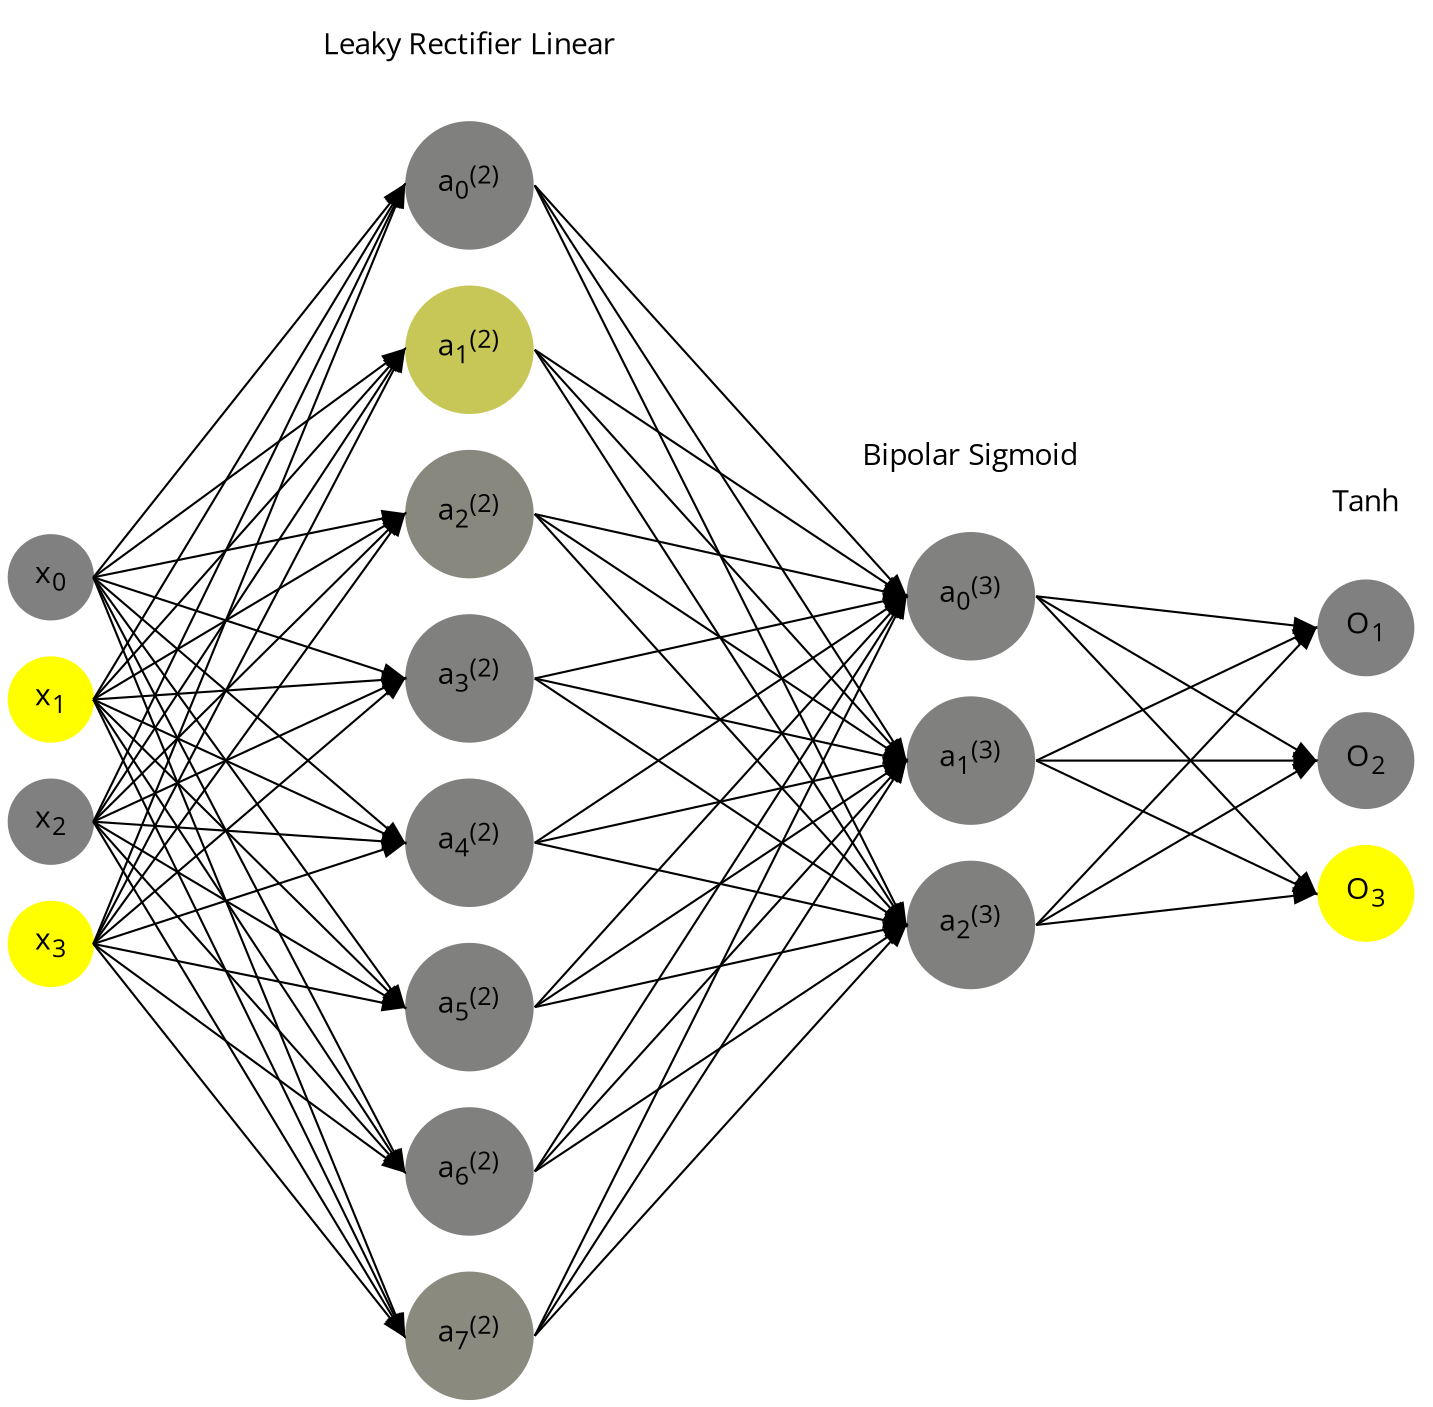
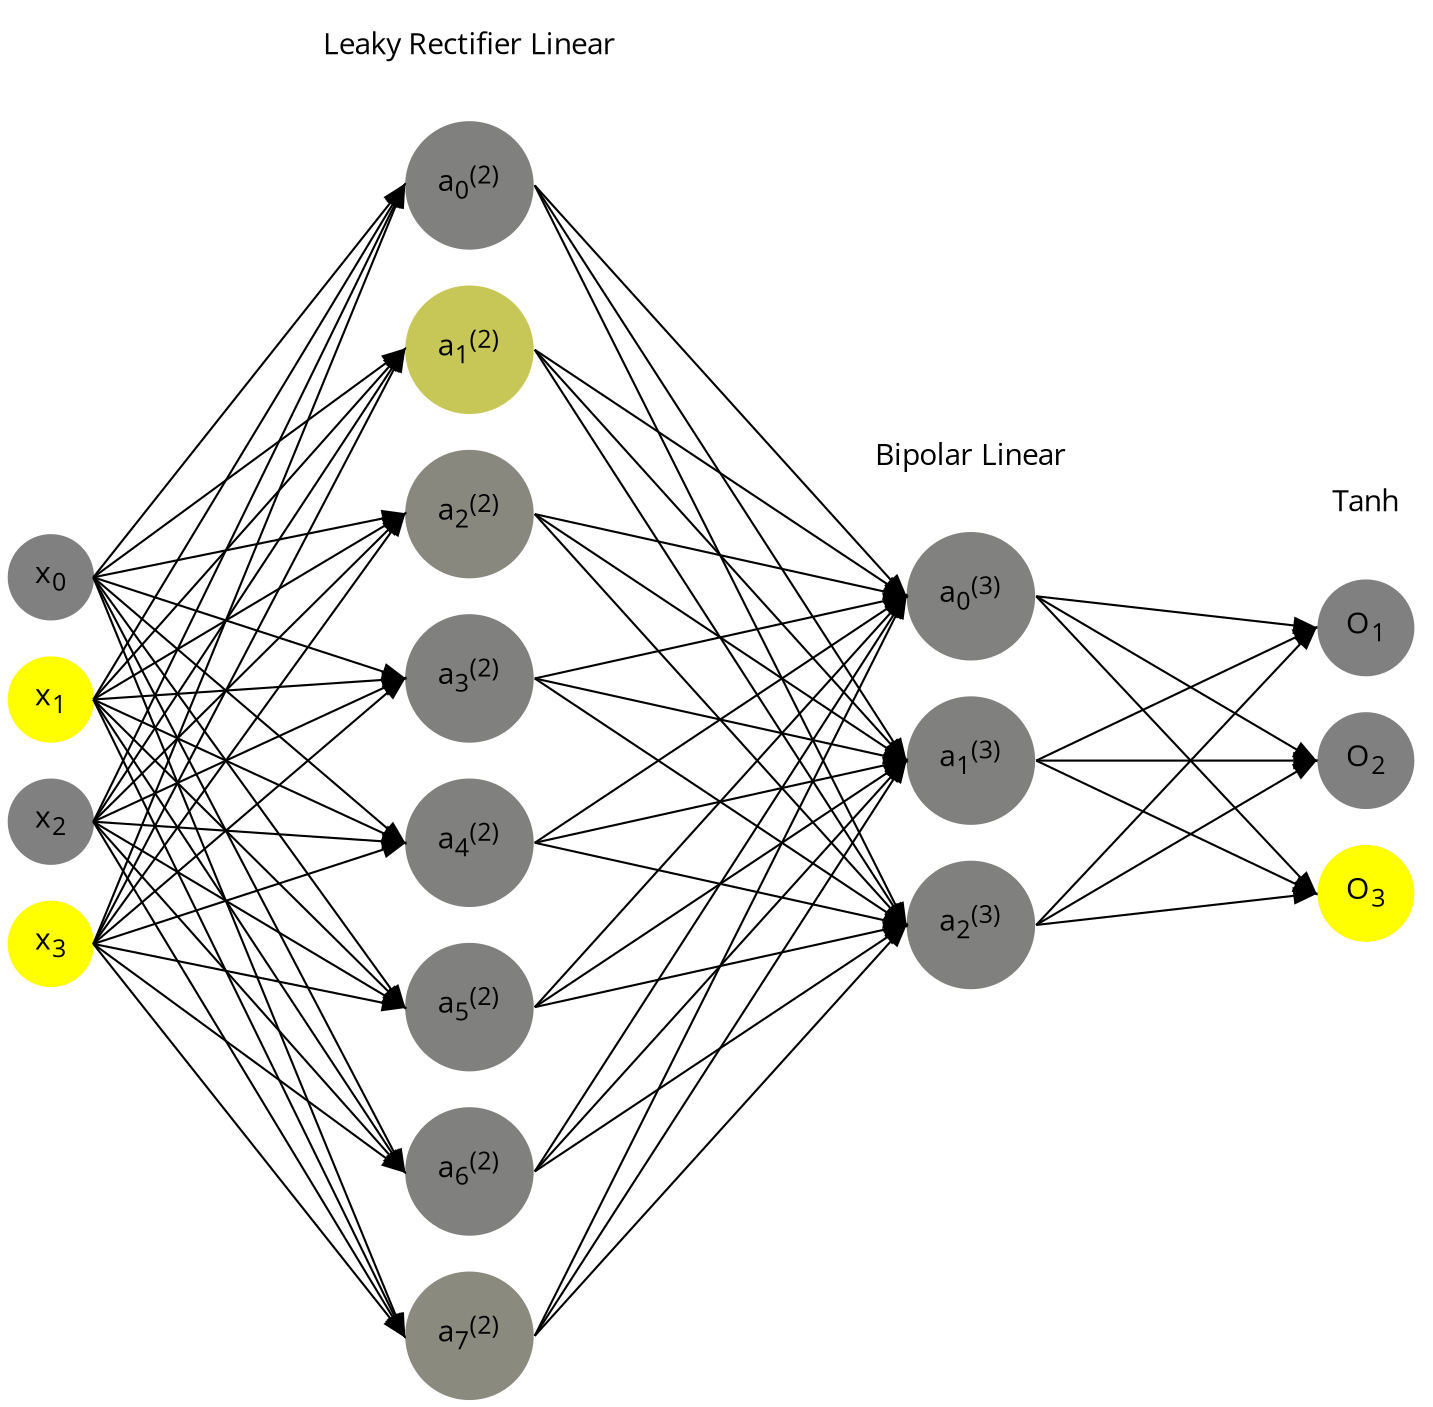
  digraph {
    rankdir=LR
    ranksep=1.4
    splines=false
    fontname="Open Sans"
    node [color="0.1667, 0.0, 0.5" fillcolor="0.1667, 0.0, 0.5" shape=circle style=filled fontname="Open Sans"]
    edge [headport=w style=solid tailport=e fontname="Open Sans"]
    n1 [label=<x<sub>0</sub>>]
    n2 [color="0.1667, 1.0, 1.0" fillcolor="0.1667, 1.0, 1.0" label=<x<sub>1</sub>>]
    n3 [label=<x<sub>2</sub>>]
    n4 [color="0.1667, 1.0, 1.0" fillcolor="0.1667, 1.0, 1.0" label=<x<sub>3</sub>>]
    n5 [color="0.1667, 0.000724, 0.500362" fillcolor="0.1667, 0.000724, 0.500362" label=<a<sub>0</sub><sup>(2)</sup>>]
    n6 [color="0.1667, 0.560095, 0.780048" fillcolor="0.1667, 0.560095, 0.780048" label=<a<sub>1</sub><sup>(2)</sup>>]
    n7 [color="0.1667, 0.069538, 0.534769" fillcolor="0.1667, 0.069538, 0.534769" label=<a<sub>2</sub><sup>(2)</sup>>]
    n8 [color="0.1667, 0.000661, 0.500330" fillcolor="0.1667, 0.000661, 0.500330" label=<a<sub>3</sub><sup>(2)</sup>>]
    n9 [color="0.1667, 0.000382, 0.500191" fillcolor="0.1667, 0.000382, 0.500191" label=<a<sub>4</sub><sup>(2)</sup>>]
    n10 [color="0.1667, 0.001556, 0.500778" fillcolor="0.1667, 0.001556, 0.500778" label=<a<sub>5</sub><sup>(2)</sup>>]
    n11 [color="0.1667, 0.000890, 0.500445" fillcolor="0.1667, 0.000890, 0.500445" label=<a<sub>6</sub><sup>(2)</sup>>]
    n12 [color="0.1667, 0.084580, 0.542290" fillcolor="0.1667, 0.084580, 0.542290" label=<a<sub>7</sub><sup>(2)</sup>>]
    n13 [color="0.1667, 0.009885, 0.504942" fillcolor="0.1667, 0.009885, 0.504942" label=<a<sub>0</sub><sup>(3)</sup>>]
    n14 [color="0.1667, 0.007002, 0.503501" fillcolor="0.1667, 0.007002, 0.503501" label=<a<sub>1</sub><sup>(3)</sup>>]
    n15 [color="0.1667, 0.005744, 0.502872" fillcolor="0.1667, 0.005744, 0.502872" label=<a<sub>2</sub><sup>(3)</sup>>]
    n16 [label=<O<sub>1</sub>>]
    n17 [label=<O<sub>2</sub>>]
    n18 [color="0.1667, 1.0, 1.0" fillcolor="0.1667, 1.0, 1.0" label=<O<sub>3</sub>>]
    n19 [label="Leaky Rectifier Linear" shape=plaintext color="" fillcolor="" style=""]
-   n20 [label="Bipolar Sigmoid" shape=plaintext color="" fillcolor="" style=""]
+   n20 [label="Bipolar Linear" shape=plaintext color="" fillcolor="" style=""]
    n21 [label=Tanh shape=plaintext color="" fillcolor="" style=""]
    subgraph sub_1 {
      n1
    }
    subgraph sub_2 {
      n2
    }
    subgraph sub_3 {
      n3
    }
    subgraph sub_4 {
      n4
    }
    subgraph sub_5 {
      n5
    }
    subgraph sub_6 {
      n6
    }
    subgraph sub_7 {
      n7
    }
    subgraph sub_8 {
      n8
    }
    subgraph sub_9 {
      n9
    }
    subgraph sub_10 {
      n10
    }
    subgraph sub_11 {
      n11
    }
    subgraph sub_12 {
      n12
    }
    subgraph sub_13 {
      n13
    }
    subgraph sub_14 {
      n14
    }
    subgraph sub_15 {
      n15
    }
    subgraph sub_16 {
      n16
    }
    subgraph sub_17 {
      n17
    }
    subgraph sub_18 {
      n18
    }
    subgraph sub_19 {
      rank=same
      n1
      n2
      n3
      n4
    }
    subgraph sub_20 {
      rank=same
      n5
      n6
      n7
      n8
      n9
      n10
      n11
      n12
    }
    subgraph sub_21 {
      rank=same
      n13
      n14
      n15
    }
    subgraph sub_22 {
      rank=same
      n16
      n17
      n18
    }
    subgraph sub_23 {
      rank=same
      n5
      n19
    }
    subgraph sub_24 {
      rank=same
      n13
      n20
    }
    subgraph sub_25 {
      rank=same
      n16
      n21
    }
    n1 -> n2 [style=invis]
    n1 -> n5
    n1 -> n6
    n1 -> n7
    n1 -> n8
    n1 -> n9
    n1 -> n10
    n1 -> n11
    n1 -> n12
    n2 -> n3 [style=invis]
    n2 -> n5
    n2 -> n6
    n2 -> n7
    n2 -> n8
    n2 -> n9
    n2 -> n10
    n2 -> n11
    n2 -> n12
    n3 -> n4 [style=invis]
    n3 -> n5
    n3 -> n6
    n3 -> n7
    n3 -> n8
    n3 -> n9
    n3 -> n10
    n3 -> n11
    n3 -> n12
    n4 -> n5
    n4 -> n6
    n4 -> n7
    n4 -> n8
    n4 -> n9
    n4 -> n10
    n4 -> n11
    n4 -> n12
    n5 -> n6 [style=invis]
    n5 -> n13
    n5 -> n14
    n5 -> n15
    n6 -> n7 [style=invis]
    n6 -> n13
    n6 -> n14
    n6 -> n15
    n7 -> n8 [style=invis]
    n7 -> n13
    n7 -> n14
    n7 -> n15
    n8 -> n9 [style=invis]
    n8 -> n13
    n8 -> n14
    n8 -> n15
    n9 -> n10 [style=invis]
    n9 -> n13
    n9 -> n14
    n9 -> n15
    n10 -> n11 [style=invis]
    n10 -> n13
    n10 -> n14
    n10 -> n15
    n11 -> n12 [style=invis]
    n11 -> n13
    n11 -> n14
    n11 -> n15
    n12 -> n13
    n12 -> n14
    n12 -> n15
    n13 -> n14 [style=invis]
    n13 -> n16
    n13 -> n17
    n13 -> n18
    n14 -> n15 [style=invis]
    n14 -> n16
    n14 -> n17
    n14 -> n18
    n15 -> n16
    n15 -> n17
    n15 -> n18
    n16 -> n17 [style=invis]
    n17 -> n18 [style=invis]
    n19 -> n5 [style=invis]
    n20 -> n13 [style=invis]
    n21 -> n16 [style=invis]
  }
